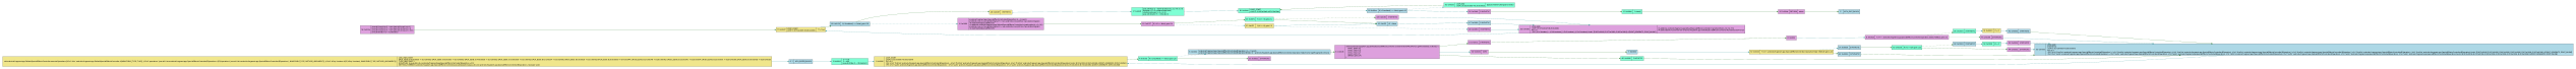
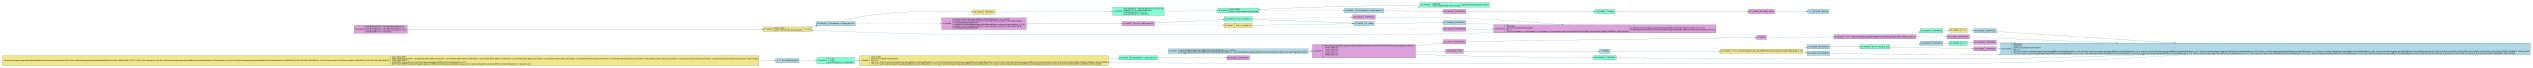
  digraph {
    fontname=Inter
    rankdir=LR
    node [fillcolor=plum fontname=Inter shape=record style=filled]
    edge [color=teal fontname=Inter]
    n1 [fillcolor=lightblue label="{0\:\ ?|MTH_ENTER_BLOCK\l}"]
-   n2 [fillcolor=aquamarine label="{2\:\ 0x0000|r0 = null\lr1 = null\ljava.util.State r2 = r13.iterator()\l}"]
+   n2 [fillcolor=aquamarine label="{2\:\ 0x0000|r0 = null\lr1 = null\ljava.util.Iterator r2 = r13.iterator()\l}"]
    n3 [fillcolor=khaki label="{3\:\ 0x0006|LOOP_START\lLOOP:0: B:3:0x0006\-\>B:39:0x0006\lPHI: r0 r1 \l  PHI: (r0v1 'firstOut' androidx.fragment.app.SpecialEffectsController$Operation) = (r0v0 'firstOut' androidx.fragment.app.SpecialEffectsController$Operation), (r0v3 'firstOut' androidx.fragment.app.SpecialEffectsController$Operation) binds: [B:2:0x0000, B:39:0x0006] A[DONT_GENERATE, DONT_INLINE]\l  PHI: (r1v1 'lastIn' androidx.fragment.app.SpecialEffectsController$Operation) = (r1v0 'lastIn' androidx.fragment.app.SpecialEffectsController$Operation), (r1v2 'lastIn' androidx.fragment.app.SpecialEffectsController$Operation) binds: [B:2:0x0000, B:39:0x0006] A[DONT_GENERATE, DONT_INLINE]\l}"]
    n4 [fillcolor=aquamarine label="{4\:\ 0x000a|if (r2.hasNext() == false) goto L25\l}"]
    n5 [fillcolor=lightblue label="{5\:\ 0x000c|androidx.fragment.app.SpecialEffectsController$Operation r3 = r2.next()\landroidx.fragment.app.SpecialEffectsController$Operation$State r4 = androidx.fragment.app.SpecialEffectsController.Operation.State.from(r3.getFragment().mView)\l}"]
    n6 [label="{35\:\ 0x003a|SYNTHETIC\l}"]
    n7 [label="{6\:\ 0x0028|switch(androidx.fragment.app.DefaultSpecialEffectsController.C030210.f89xe493b431[r3.getFinalState().ordinal()]) \{\l    case 1: goto L14;\l    case 2: goto L14;\l    case 3: goto L14;\l    case 4: goto L6;\l    default: goto L24;\l\}\l}"]
    n8 [label="{33\:\ 0x002c|SYNTHETIC\l}"]
    n9 [label="{34\:\ 0x0032|DONT\l}"]
    n10 [fillcolor=aquamarine label="{40\:\ 0x0006|SYNTHETIC\l}"]
    n11 [label="{8\:\ 0x002c}"]
    n12 [fillcolor=lightblue label="{11\:\ 0x0032}"]
    n13 [fillcolor=lightblue label="{39\:\ 0x0006|LOOP_END\lSYNTHETIC\lLOOP:0: B:3:0x0006\-\>B:39:0x0006\lPHI: r0 r1 \l  PHI: (r0v3 'firstOut' androidx.fragment.app.SpecialEffectsController$Operation) = (r0v1 'firstOut' androidx.fragment.app.SpecialEffectsController$Operation), (r0v1 'firstOut' androidx.fragment.app.SpecialEffectsController$Operation), (r0v1 'firstOut' androidx.fragment.app.SpecialEffectsController$Operation), (r0v2 'firstOut' androidx.fragment.app.SpecialEffectsController$Operation), (r0v1 'firstOut' androidx.fragment.app.SpecialEffectsController$Operation), (r0v1 'firstOut' androidx.fragment.app.SpecialEffectsController$Operation) binds: [B:40:0x0006, B:43:0x0006, B:44:0x0006, B:45:0x0006, B:41:0x0006, B:42:0x0006] A[DONT_GENERATE, DONT_INLINE]\l  PHI: (r1v2 'lastIn' androidx.fragment.app.SpecialEffectsController$Operation) = (r1v1 'lastIn' androidx.fragment.app.SpecialEffectsController$Operation), (r1v1 'lastIn' androidx.fragment.app.SpecialEffectsController$Operation), (r1v1 'lastIn' androidx.fragment.app.SpecialEffectsController$Operation), (r1v1 'lastIn' androidx.fragment.app.SpecialEffectsController$Operation), (r1v1 'lastIn' androidx.fragment.app.SpecialEffectsController$Operation), (r1v3 'lastIn' androidx.fragment.app.SpecialEffectsController$Operation) binds: [B:40:0x0006, B:43:0x0006, B:44:0x0006, B:45:0x0006, B:41:0x0006, B:42:0x0006] A[DONT_GENERATE, DONT_INLINE]\l}"]
    n14 [label="{9\:\ 0x002e|if (r4 == androidx.fragment.app.SpecialEffectsController.Operation.State.VISIBLE) goto L13\l}"]
    n15 [fillcolor=aquamarine label="{36\:\ 0x0030|SYNTHETIC\l}"]
    n16 [label="{41\:\ 0x0006|SYNTHETIC\l}"]
    n17 [fillcolor=khaki label="{10\:\ 0x0030|r1 = r3\l}"]
    n18 [fillcolor=lightblue label="{42\:\ 0x0006|SYNTHETIC\l}"]
    n19 [fillcolor=khaki label="{12\:\ 0x0034|if (r4 != androidx.fragment.app.SpecialEffectsController.Operation.State.VISIBLE) goto L23\l}"]
    n20 [fillcolor=lightblue label="{37\:\ 0x0036|SYNTHETIC\l}"]
    n21 [fillcolor=lightblue label="{43\:\ 0x0006|SYNTHETIC\l}"]
    n22 [fillcolor=aquamarine label="{13\:\ 0x0036|if (r0 != null) goto L22\l}"]
    n23 [fillcolor=lightblue label="{38\:\ 0x0038|SYNTHETIC\l}"]
    n24 [label="{44\:\ 0x0006|SYNTHETIC\l}"]
    n25 [fillcolor=aquamarine label="{14\:\ 0x0038|r0 = r3\l}"]
    n26 [label="{45\:\ 0x0006|SYNTHETIC\l}"]
    n27 [label="{16\:\ 0x003a|java.util.ArrayList r2 = new java.util.ArrayList\<\>()\ljava.util.ArrayList r3 = new java.util.ArrayList\<\>()\ljava.util.ArrayList r3 = new java.util.ArrayList\<\>(r13)\ljava.util.Iterator r3 = r13.iterator()\l}"]
    n28 [fillcolor=khaki label="{17\:\ 0x004f|LOOP_START\lLOOP:1: B:17:0x004f\-\>B:26:0x0080\l|r11 = true\l}"]
    n29 [fillcolor=lightblue label="{18\:\ 0x0054|if (r3.hasNext() == false) goto L38\l}"]
    n30 [label="{19\:\ 0x0056|androidx.fragment.app.SpecialEffectsController$Operation r4 = r3.next()\landroidx.core.os.CancellationSignal r5 = new androidx.core.p003os.CancellationSignal()\lr4.markStartedSpecialEffect(r5)\lr2.add(new androidx.fragment.app.DefaultSpecialEffectsController.AnimationInfo(r4, r5, r14))\landroidx.core.os.CancellationSignal r6 = new androidx.core.p003os.CancellationSignal()\lr4.markStartedSpecialEffect(r6)\l}"]
    n31 [fillcolor=khaki label="{46\:\ 0x008f|SYNTHETIC\l}"]
    n32 [label="{20\:\ 0x0077|if (r14 == false) goto L36\l}"]
    n33 [fillcolor=aquamarine label="{27\:\ 0x008f|java.util.Map r3 = startTransitions(r3, r3, r14, r0, r1)\lboolean r4 = r3.containsValue(true)\lstartAnimations(r2, r3, r4, r3)\ljava.util.Iterator r5 = r3.iterator()\l}"]
    n34 [fillcolor=khaki label="{21\:\ 0x0079|if (r4 != r0) goto L32\l}"]
    n35 [fillcolor=aquamarine label="{23\:\ 0x007c|if (r4 != r1) goto L32\l}"]
    n36 [fillcolor=lightblue label="{25\:\ 0x007f|r11 = false\l}"]
    n37 [label="{49\:\ 0x0080|SYNTHETIC\l}"]
    n38 [label="{48\:\ 0x0080|SYNTHETIC\l}"]
    n39 [fillcolor=lightblue label="{47\:\ 0x0080|SYNTHETIC\l}"]
    n40 [label="{26\:\ 0x0080|LOOP_END\lLOOP:1: B:17:0x004f\-\>B:26:0x0080\lPHI: r11 \l  PHI: (r11v1 boolean) = (r11v0 boolean), (r11v2 boolean), (r11v0 boolean) binds: [B:48:0x0080, B:47:0x0080, B:49:0x0080] A[DONT_GENERATE, DONT_INLINE]\l|r3.add(new androidx.fragment.app.DefaultSpecialEffectsController.TransitionInfo(r4, r6, r14, r11))\lr4.addCompletionListener(new androidx.fragment.app.DefaultSpecialEffectsController.RunnableC03011(r12))\l}"]
    n41 [fillcolor=aquamarine label="{28\:\ 0x00a8|LOOP_START\lLOOP:2: B:28:0x00a8\-\>B:30:0x00ae\l}"]
    n42 [fillcolor=lightblue label="{29\:\ 0x00ac|if (r5.hasNext() == false) goto L43\l}"]
    n43 [fillcolor=aquamarine label="{30\:\ 0x00ae|LOOP_END\lLOOP:2: B:28:0x00a8\-\>B:30:0x00ae\l|applyContainerChanges(r5.next())\l}"]
    n44 [label="{50\:\ 0x00b8|SYNTHETIC\l}"]
    n45 [fillcolor=aquamarine label="{31\:\ 0x00b8|r3.clear()\l}"]
    n46 [label="{32\:\ 0x00bb|RETURN\l|return\l}"]
    n47 [fillcolor=lightblue label="{1\:\ ?|MTH_EXIT_BLOCK\l}"]
    n48 [fillcolor=khaki label="{void androidx.fragment.app.DefaultSpecialEffectsController.executeOperations((r12v0 'this' androidx.fragment.app.DefaultSpecialEffectsController A[IMMUTABLE_TYPE, THIS]), (r13v0 'operations' java.util.List\<androidx.fragment.app.SpecialEffectsController$Operation\> A[D('operations' java.util.List\<androidx.fragment.app.SpecialEffectsController$Operation\>), IMMUTABLE_TYPE, METHOD_ARGUMENT]), (r14v0 'isPop' boolean A[D('isPop' boolean), IMMUTABLE_TYPE, METHOD_ARGUMENT]))  | USE_LINES_HINTS\lBACK_EDGE: B:10:0x0030 \-\> B:3:0x0006, BACK_EDGE: B:9:0x002e \-\> B:3:0x0006, BACK_EDGE: B:14:0x0038 \-\> B:3:0x0006, BACK_EDGE: B:13:0x0036 \-\> B:3:0x0006, BACK_EDGE: B:12:0x0034 \-\> B:3:0x0006, BACK_EDGE: B:6:0x0028 \-\> B:3:0x0006, BACK_EDGE: B:26:0x0080 \-\> B:17:0x004f, CROSS_EDGE: B:21:0x0079 \-\> B:26:0x0080, CROSS_EDGE: B:23:0x007c \-\> B:25:0x007f, CROSS_EDGE: B:23:0x007c \-\> B:26:0x0080, BACK_EDGE: B:30:0x00ae \-\> B:28:0x00a8\lTYPE_VARS: EMPTY\lSIGNATURE: (Ljava\/util\/List\<Landroidx\/fragment\/app\/SpecialEffectsController$Operation;\>;Z)V\lMETHOD_OVERRIDE: [androidx.fragment.app.SpecialEffectsController.executeOperations(java.util.List\<androidx.fragment.app.SpecialEffectsController$Operation\>, boolean):void]\l}"]
    n1 -> n2
    n2 -> n3
    n3 -> n4 [color=darkgreen]
    n4 -> n5 [style=dashed]
    n4 -> n6 [color=darkgreen]
    n5 -> n7 [color=darkgreen]
    n7 -> n8 [color=darkgreen]
    n7 -> n9
    n7 -> n10 [color=darkgreen]
    n8 -> n11 [color=darkgreen]
    n9 -> n12 [color=darkgreen]
    n10 -> n13 [color=darkgreen]
    n11 -> n14
    n12 -> n19
    n13 -> n3
    n14 -> n15 [color=darkgreen style=dashed]
    n14 -> n16 [color=darkgreen]
    n15 -> n17
    n16 -> n13
    n17 -> n18
    n18 -> n13 [color=darkgreen]
    n19 -> n20 [style=dashed]
    n19 -> n21 [color=darkgreen]
    n20 -> n22 [color=darkgreen]
    n21 -> n13 [color=darkgreen]
    n22 -> n23 [color=darkgreen style=dashed]
    n22 -> n24 [color=darkgreen]
    n23 -> n25
    n24 -> n13
    n25 -> n26
    n26 -> n13
    n27 -> n28 [color=darkgreen]
    n28 -> n29 [color=darkgreen]
    n29 -> n30 [style=dashed]
    n29 -> n31 [color=darkgreen]
    n30 -> n32 [color=darkgreen]
    n31 -> n33
    n32 -> n34 [style=dashed]
    n32 -> n35 [color=darkgreen]
    n33 -> n41
    n34 -> n36
    n34 -> n37 [style=dashed]
    n35 -> n36 [color=darkgreen]
    n35 -> n38 [color=darkgreen style=dashed]
    n36 -> n39
    n37 -> n40
    n38 -> n40
    n39 -> n40
    n40 -> n28
    n41 -> n42
    n42 -> n43 [style=dashed]
    n42 -> n44
    n43 -> n41 [color=darkgreen]
    n44 -> n45 [color=darkgreen]
    n45 -> n46 [color=darkgreen]
    n46 -> n47 [color=darkgreen]
    n48 -> n1
  }
